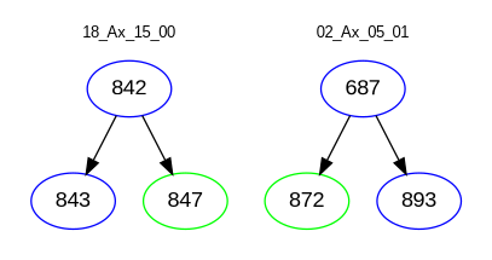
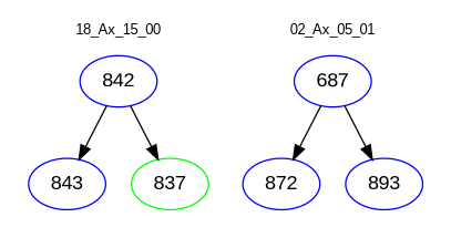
  digraph {
    fontname="Liberation Sans"
    node [color=blue fontname="Liberation Sans"]
    edge [color=black fontname="Liberation Sans"]
    n1 [label=842]
    n2 [label=843]
-   n3 [color=green label=847]
+   n3 [color=green label=837]
    n4 [label=687]
-   n5 [color=green label=872]
+   n5 [label=872]
    n6 [label=893]
    subgraph cluster_1 {
      color=white
      fontsize=10
      label="18_Ax_15_00"
      n1
      n2
      n3
    }
    subgraph cluster_2 {
      color=white
      fontsize=10
      label="02_Ax_05_01"
      n4
      n5
      n6
    }
    n1 -> n2
    n1 -> n3
    n4 -> n5
    n4 -> n6
  }
